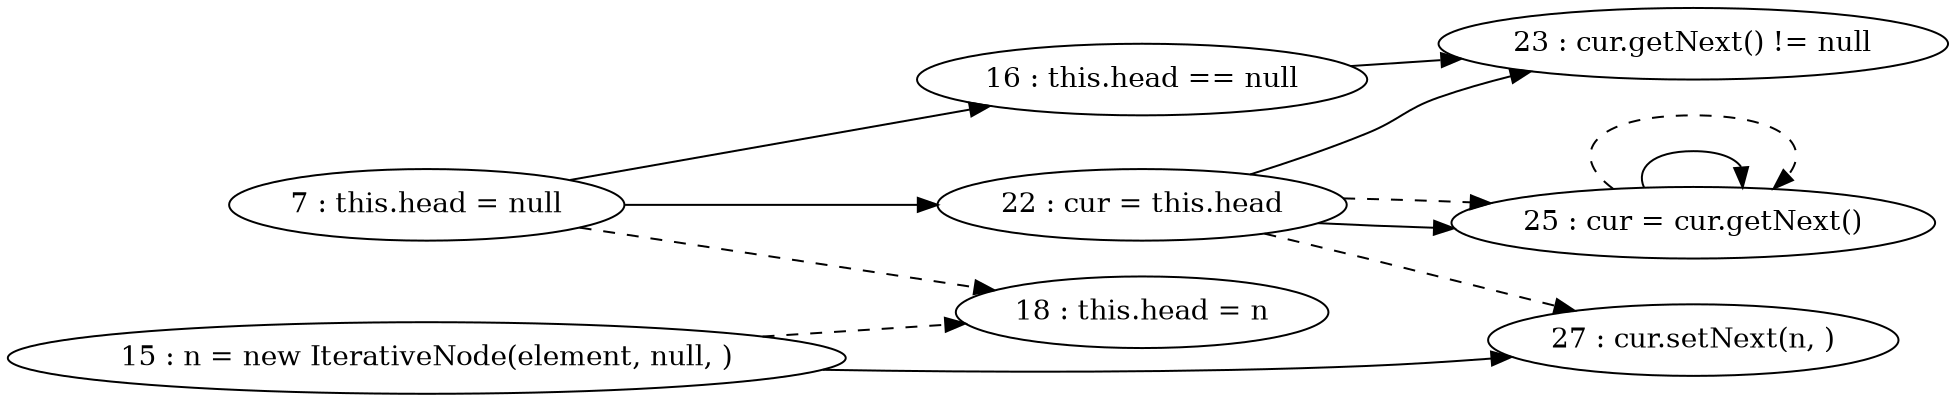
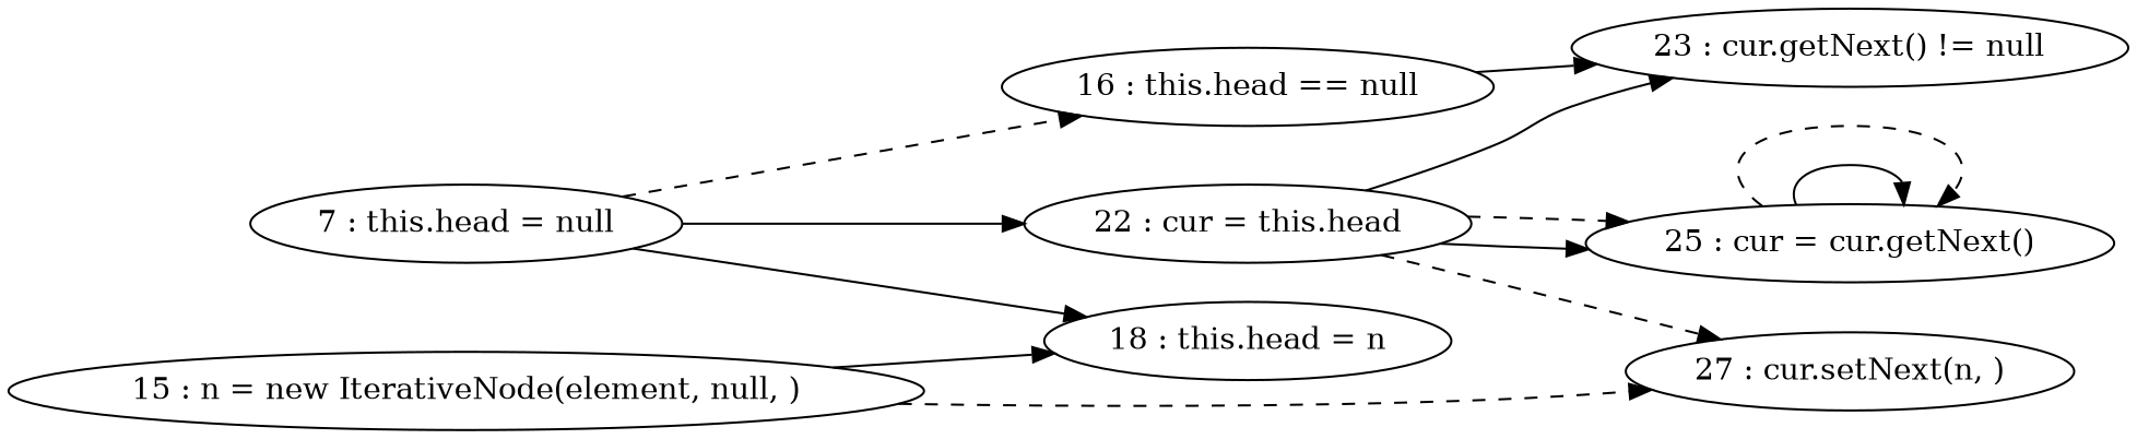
  digraph {
    rankdir=LR
    "7 : this.head = null"
    "16 : this.head == null"
    "22 : cur = this.head"
    "18 : this.head = n"
    "23 : cur.getNext() != null"
    "27 : cur.setNext(n, )"
    "25 : cur = cur.getNext()"
    "15 : n = new IterativeNode(element, null, )"
-   "7 : this.head = null" -> "16 : this.head == null"
+   "7 : this.head = null" -> "16 : this.head == null" [style=dashed]
    "7 : this.head = null" -> "22 : cur = this.head"
-   "7 : this.head = null" -> "18 : this.head = n" [style=dashed]
+   "7 : this.head = null" -> "18 : this.head = n" [style=solid]
    "16 : this.head == null" -> "23 : cur.getNext() != null"
    "22 : cur = this.head" -> "23 : cur.getNext() != null"
    "22 : cur = this.head" -> "27 : cur.setNext(n, )" [style=dashed]
    "22 : cur = this.head" -> "25 : cur = cur.getNext()"
    "22 : cur = this.head" -> "25 : cur = cur.getNext()" [style=dashed]
    "25 : cur = cur.getNext()" -> "25 : cur = cur.getNext()"
    "25 : cur = cur.getNext()" -> "25 : cur = cur.getNext()" [style=dashed]
-   "15 : n = new IterativeNode(element, null, )" -> "18 : this.head = n" [style=dashed]
-   "15 : n = new IterativeNode(element, null, )" -> "27 : cur.setNext(n, )"
+   "15 : n = new IterativeNode(element, null, )" -> "18 : this.head = n"
+   "15 : n = new IterativeNode(element, null, )" -> "27 : cur.setNext(n, )" [style=dashed]
  }
